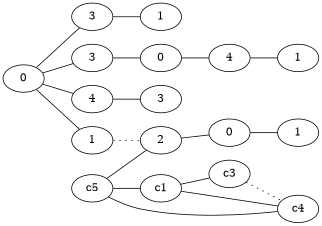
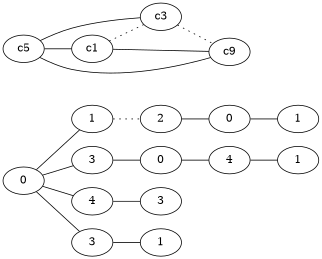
  graph {
    rankdir=LR
    n1 [label=0]
    n2 [label=1]
    n3 [label=3]
    n4 [label=4]
    n5 [label=3]
    n6 [label=2]
    n7 [label=0]
    n8 [label=3]
    n9 [label=1]
    n10 [label=0]
    n11 [label=1]
    n12 [label=4]
    n13 [label=1]
    n14 [label=c5]
    c1
    c3
-   c4
+   c4 [label=c9]
    n1 -- n2
    n1 -- n3
    n1 -- n4
    n1 -- n5
    n2 -- n6 [style=dotted]
    n3 -- n7
    n4 -- n8
    n5 -- n9
    n6 -- n10
    n7 -- n12
    n10 -- n11
    n12 -- n13
    n14 -- c1
-   n14 -- n6
+   n14 -- c3
    n14 -- c4
-   c1 -- c3
+   c1 -- c3 [style=dotted]
    c1 -- c4
    c3 -- c4 [style=dotted]
  }
